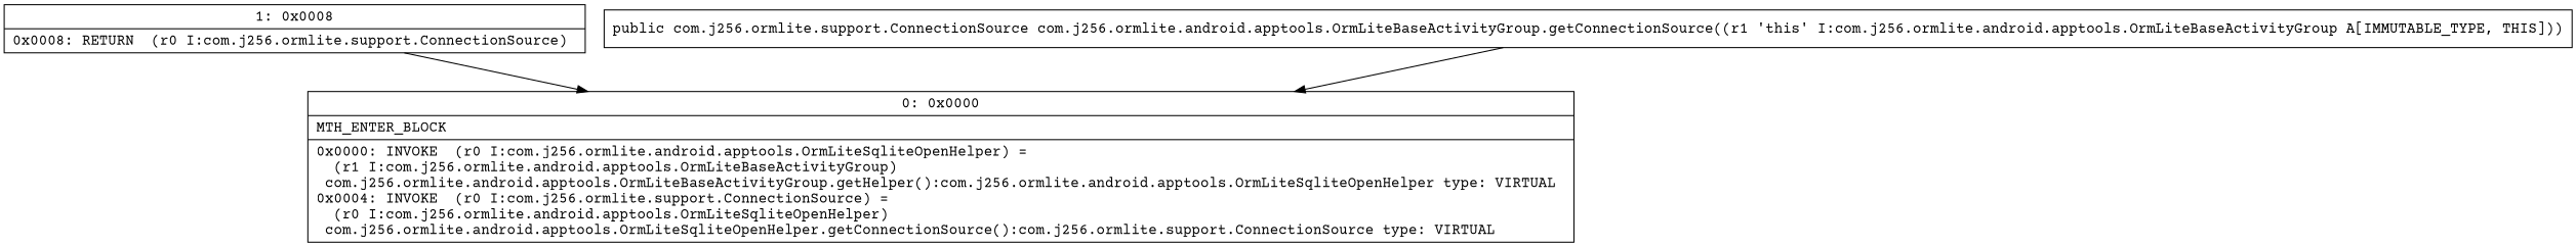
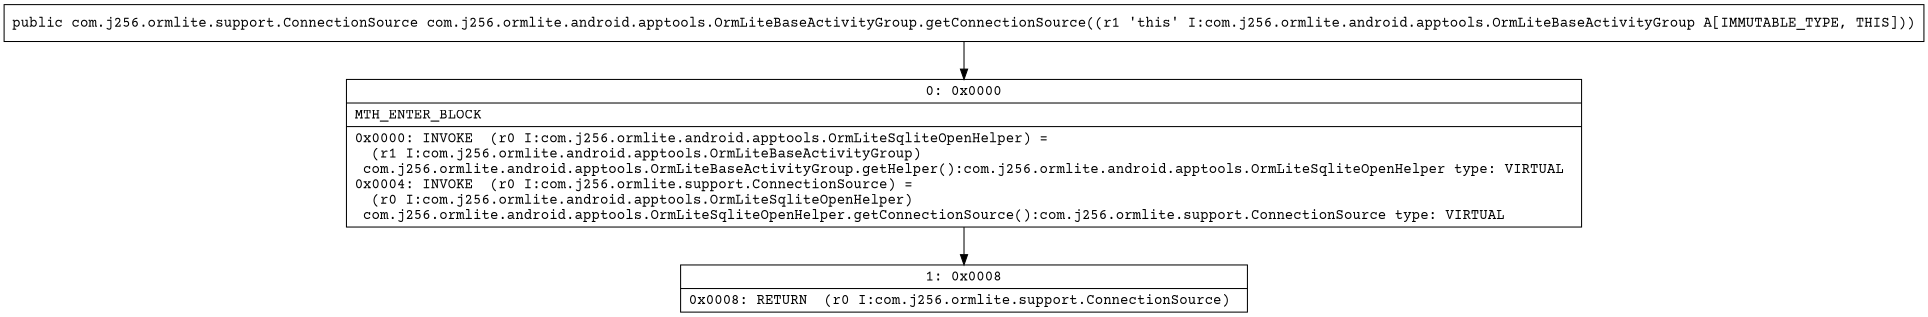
  digraph {
    fontname="Courier Prime"
    node [shape=record fontname="Courier Prime"]
    edge [fontname="Courier Prime"]
    n1 [label="{0\:\ 0x0000|MTH_ENTER_BLOCK\l|0x0000: INVOKE  (r0 I:com.j256.ormlite.android.apptools.OrmLiteSqliteOpenHelper) = \l  (r1 I:com.j256.ormlite.android.apptools.OrmLiteBaseActivityGroup)\l com.j256.ormlite.android.apptools.OrmLiteBaseActivityGroup.getHelper():com.j256.ormlite.android.apptools.OrmLiteSqliteOpenHelper type: VIRTUAL \l0x0004: INVOKE  (r0 I:com.j256.ormlite.support.ConnectionSource) = \l  (r0 I:com.j256.ormlite.android.apptools.OrmLiteSqliteOpenHelper)\l com.j256.ormlite.android.apptools.OrmLiteSqliteOpenHelper.getConnectionSource():com.j256.ormlite.support.ConnectionSource type: VIRTUAL \l}"]
    n2 [label="{1\:\ 0x0008|0x0008: RETURN  (r0 I:com.j256.ormlite.support.ConnectionSource) \l}"]
    n3 [label="{public com.j256.ormlite.support.ConnectionSource com.j256.ormlite.android.apptools.OrmLiteBaseActivityGroup.getConnectionSource((r1 'this' I:com.j256.ormlite.android.apptools.OrmLiteBaseActivityGroup A[IMMUTABLE_TYPE, THIS])) }"]
-   n2 -> n1
+   n1 -> n2
    n3 -> n1
  }
